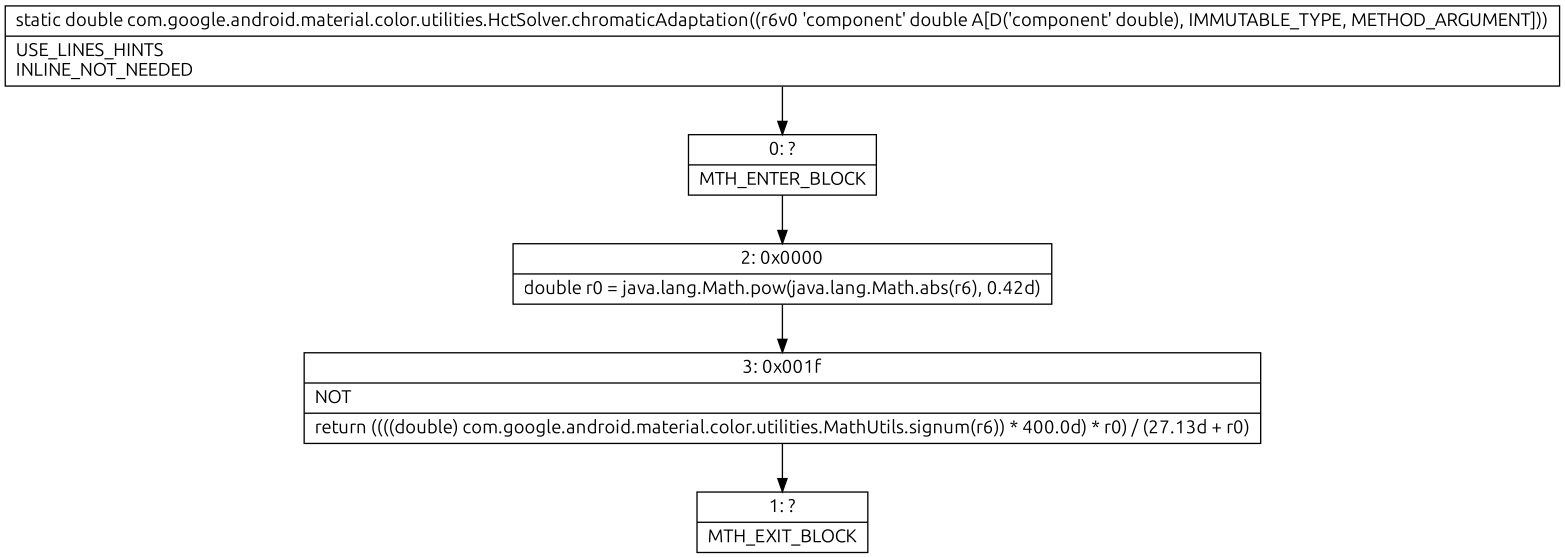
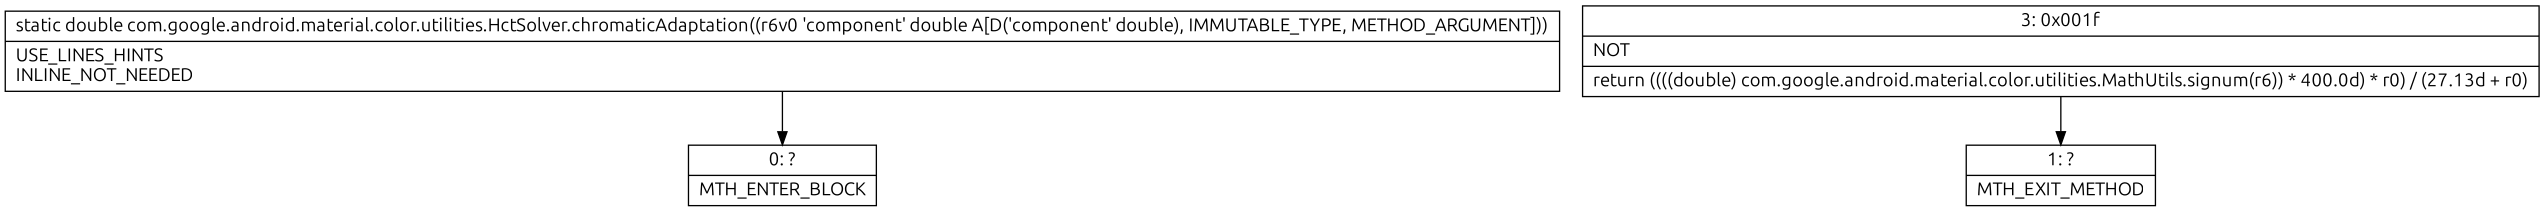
  digraph {
    fontname=Ubuntu
    node [fontname=Ubuntu shape=record]
    edge [fontname=Ubuntu]
    n1 [label="{0\:\ ?|MTH_ENTER_BLOCK\l}"]
-   n2 [label="{2\:\ 0x0000|double r0 = java.lang.Math.pow(java.lang.Math.abs(r6), 0.42d)\l}"]
    n3 [label="{3\:\ 0x001f|NOT\l|return ((((double) com.google.android.material.color.utilities.MathUtils.signum(r6)) * 400.0d) * r0) \/ (27.13d + r0)\l}"]
-   n4 [label="{1\:\ ?|MTH_EXIT_BLOCK\l}"]
+   n4 [label="{1\:\ ?|MTH_EXIT_METHOD\l}"]
    n5 [label="{static double com.google.android.material.color.utilities.HctSolver.chromaticAdaptation((r6v0 'component' double A[D('component' double), IMMUTABLE_TYPE, METHOD_ARGUMENT]))  | USE_LINES_HINTS\lINLINE_NOT_NEEDED\l}"]
-   n1 -> n2
-   n2 -> n3
    n3 -> n4
    n5 -> n1
  }
